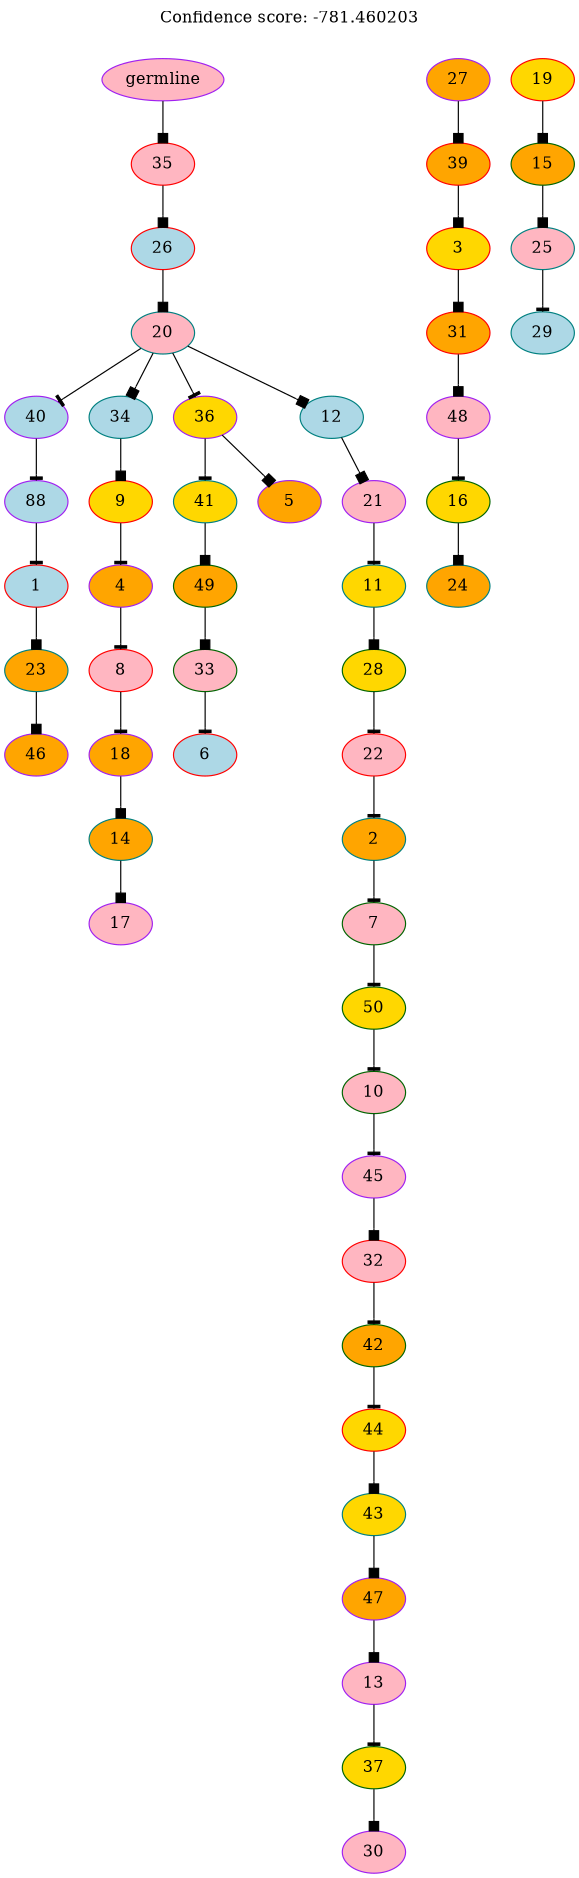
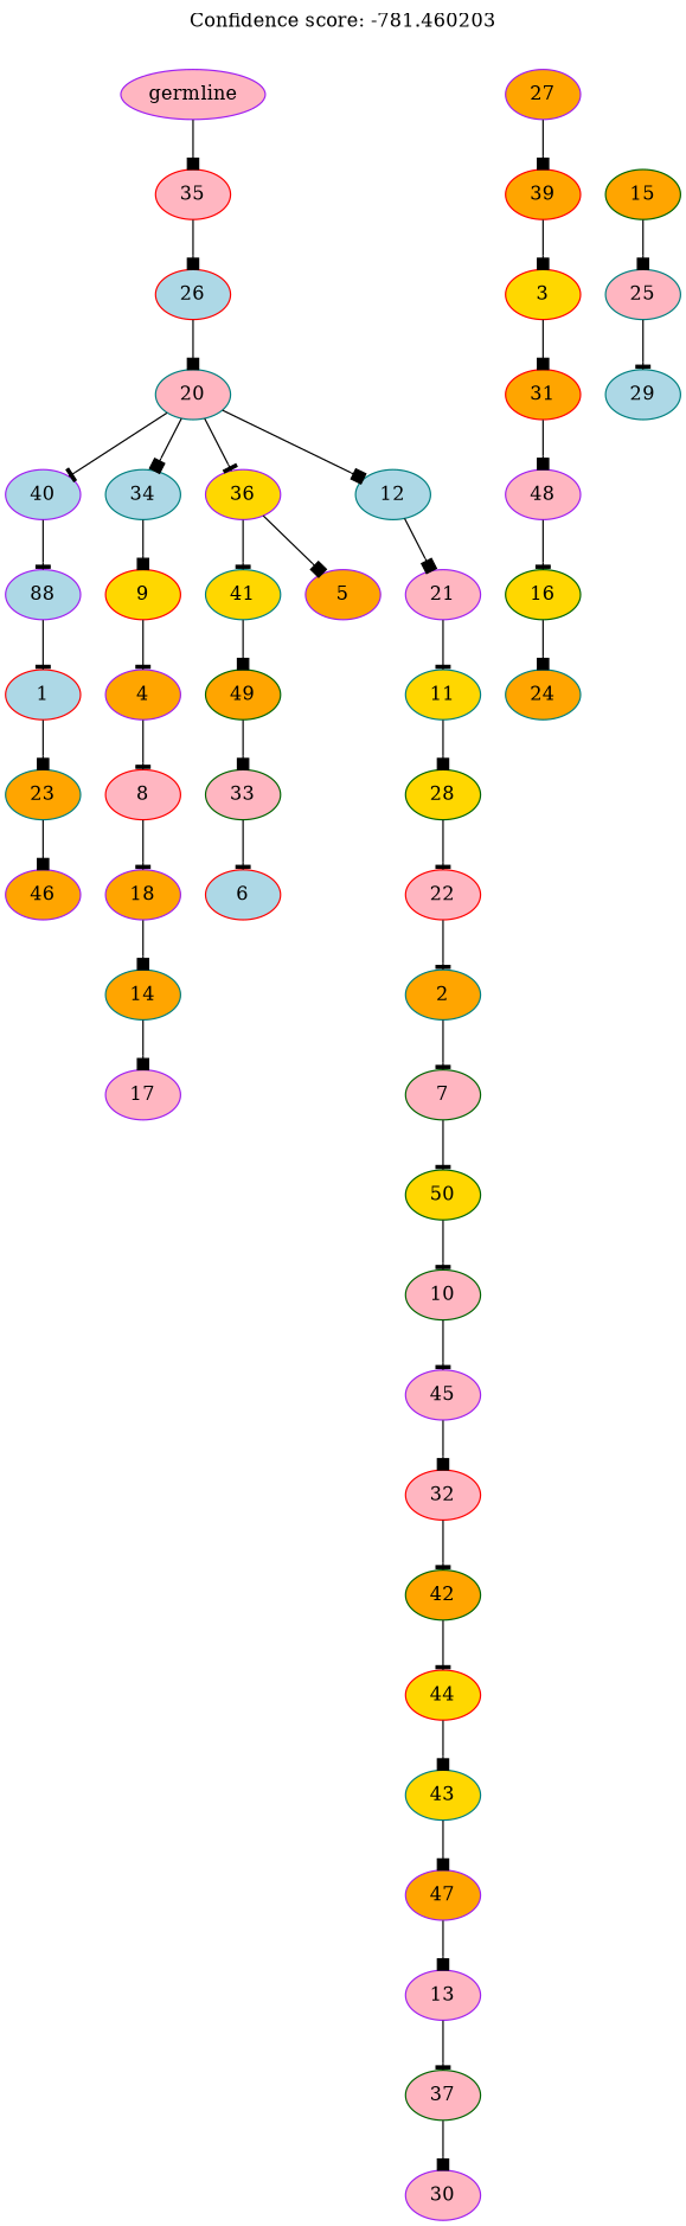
  digraph {
    label="Confidence score: -781.460203"
    labelloc=t
    node [color=purple fillcolor=lightpink style=filled]
    edge [arrowhead=box]
    n1 [color=teal fillcolor=orange label=23]
    n2 [fillcolor=orange label=46]
    n3 [color=red fillcolor=lightblue label=1]
    n4 [fillcolor=lightblue label=88]
    n5 [fillcolor=lightblue label=40]
    n6 [color=teal fillcolor=orange label=14]
    n7 [label=17]
    n8 [fillcolor=orange label=18]
    n9 [color=red label=8]
    n10 [fillcolor=orange label=4]
    n11 [color=red fillcolor=gold label=9]
    n12 [color=teal fillcolor=lightblue label=34]
    n13 [color=darkgreen label=33]
    n14 [color=red fillcolor=lightblue label=6]
    n15 [color=darkgreen fillcolor=orange label=49]
    n16 [color=teal fillcolor=gold label=41]
    n17 [color=darkgreen fillcolor=gold label=16]
    n18 [color=teal fillcolor=orange label=24]
    n19 [label=48]
    n20 [color=red fillcolor=orange label=31]
    n21 [color=red fillcolor=gold label=3]
    n22 [color=red fillcolor=orange label=39]
    n23 [fillcolor=orange label=27]
    n24 [color=teal fillcolor=lightblue label=29]
    n25 [color=teal label=25]
    n26 [color=darkgreen fillcolor=orange label=15]
-   n27 [color=red fillcolor=gold label=19]
    n28 [fillcolor=orange label=5]
    n29 [fillcolor=gold label=36]
-   n30 [color=darkgreen fillcolor=gold label=37]
+   n30 [color=darkgreen label=37]
    n31 [label=30]
    n32 [label=13]
    n33 [fillcolor=orange label=47]
    n34 [color=teal fillcolor=gold label=43]
    n35 [color=red fillcolor=gold label=44]
    n36 [color=darkgreen fillcolor=orange label=42]
    n37 [color=red label=32]
    n38 [label=45]
    n39 [color=darkgreen label=10]
    n40 [color=darkgreen fillcolor=gold label=50]
    n41 [color=darkgreen label=7]
    n42 [color=teal fillcolor=orange label=2]
    n43 [color=red label=22]
    n44 [color=darkgreen fillcolor=gold label=28]
    n45 [color=teal fillcolor=gold label=11]
    n46 [label=21]
    n47 [color=teal fillcolor=lightblue label=12]
    n48 [color=teal label=20]
    n49 [color=red fillcolor=lightblue label=26]
    n50 [color=red label=35]
    n51 [label=germline]
    n1 -> n2
    n3 -> n1
    n4 -> n3 [arrowhead=tee]
    n5 -> n4 [arrowhead=tee]
    n6 -> n7
    n8 -> n6
    n9 -> n8 [arrowhead=tee]
    n10 -> n9 [arrowhead=tee]
    n11 -> n10 [arrowhead=tee]
    n12 -> n11
    n13 -> n14 [arrowhead=tee]
    n15 -> n13
    n16 -> n15
    n17 -> n18
    n19 -> n17 [arrowhead=tee]
    n20 -> n19
    n21 -> n20
    n22 -> n21
    n23 -> n22
    n25 -> n24 [arrowhead=tee]
    n26 -> n25
-   n27 -> n26
    n29 -> n16 [arrowhead=tee]
    n29 -> n28
    n30 -> n31
    n32 -> n30 [arrowhead=tee]
    n33 -> n32
    n34 -> n33
    n35 -> n34
    n36 -> n35 [arrowhead=tee]
    n37 -> n36 [arrowhead=tee]
    n38 -> n37
    n39 -> n38 [arrowhead=tee]
    n40 -> n39 [arrowhead=tee]
    n41 -> n40 [arrowhead=tee]
    n42 -> n41 [arrowhead=tee]
    n43 -> n42 [arrowhead=tee]
    n44 -> n43 [arrowhead=tee]
    n45 -> n44
    n46 -> n45 [arrowhead=tee]
    n47 -> n46
    n48 -> n5 [arrowhead=tee]
    n48 -> n12
    n48 -> n29 [arrowhead=tee]
    n48 -> n47
    n49 -> n48
    n50 -> n49
    n51 -> n50
  }
